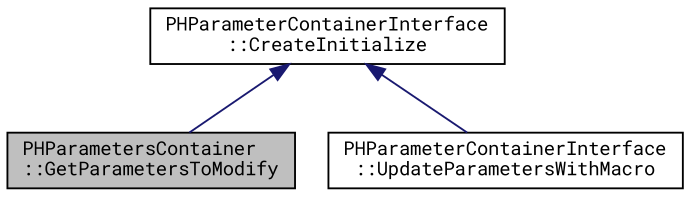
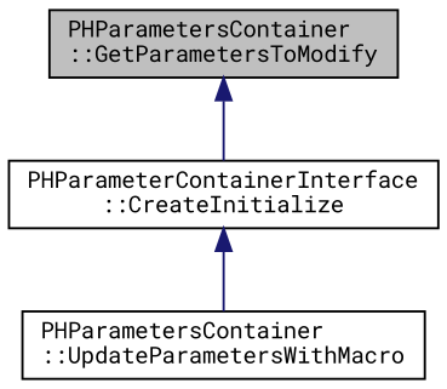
  digraph {
    fontname="Roboto Mono"
    rankdir=TB
    node [color=black fontname="Roboto Mono" fontsize=10 shape=record]
    edge [color=midnightblue dir=back fontname="Roboto Mono" fontsize=10 labelfontname=FreeSans labelfontsize=10 style=solid]
    n1 [fillcolor=grey75 fontcolor=black height=0.2 label="PHParametersContainer\l::GetParametersToModify" style=filled width=0.4]
    n2 [height=0.2 label="PHParameterContainerInterface\l::CreateInitialize" width=0.4]
-   n3 [height=0.2 label="PHParameterContainerInterface\l::UpdateParametersWithMacro" width=0.4]
-   n2 -> n1
+   n3 [height=0.2 label="PHParametersContainer\l::UpdateParametersWithMacro" width=0.4]
+   n1 -> n2
    n2 -> n3
  }
